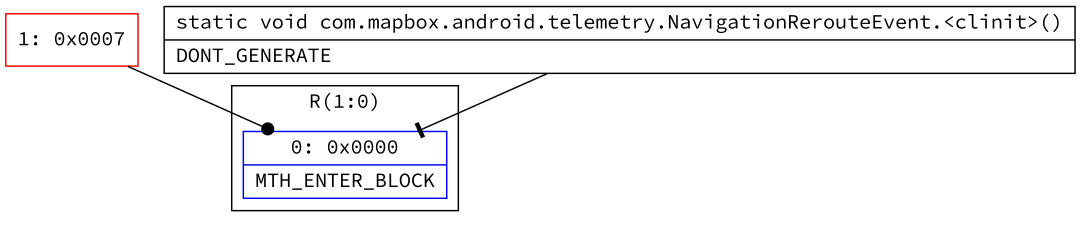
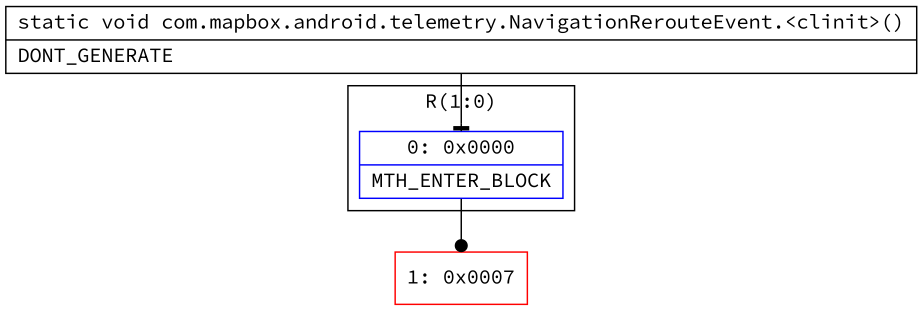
  digraph {
    fontname="Source Code Pro"
    node [shape=record fontname="Source Code Pro"]
    edge [fontname="Source Code Pro"]
    n1 [color=blue label="{0\:\ 0x0000|MTH_ENTER_BLOCK\l}"]
    n2 [color=red label="{1\:\ 0x0007}"]
    n3 [label="{static void com.mapbox.android.telemetry.NavigationRerouteEvent.\<clinit\>()  | DONT_GENERATE\l}"]
    subgraph cluster_1 {
      label="R(1:0)"
      n1
    }
-   n2 -> n1 [arrowhead=dot]
+   n1 -> n2 [arrowhead=dot]
    n3 -> n1 [arrowhead=tee]
  }
